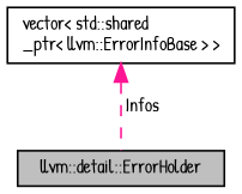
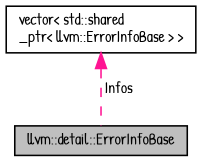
  digraph {
    fontname="Patrick Hand"
    node [color=black fontname="Patrick Hand" fontsize=10 shape=box]
-   n1 [fillcolor=grey75 fontcolor=black height=0.2 label="llvm::detail::ErrorHolder" style=filled width=0.4]
+   n1 [fillcolor=grey75 fontcolor=black height=0.2 label="llvm::detail::ErrorInfoBase" style=filled width=0.4]
    n2 [height=0.2 label="vector\< std::shared\l_ptr\< llvm::ErrorInfoBase \> \>" width=0.4]
    n2 -> n1 [color=deeppink dir=back fontname="Patrick Hand" fontsize=10 label=" Infos" labelfontname=Helvetica labelfontsize=10 style=dashed]
  }
